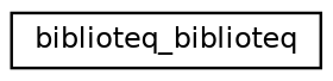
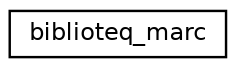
  digraph {
    rankdir=LR
-   n1 [color=black fillcolor=white fontname=Helvetica fontsize=10 height=0.2 label=biblioteq_biblioteq shape=record style=filled width=0.4]
+   n1 [color=black fillcolor=white fontname=Helvetica fontsize=10 height=0.2 label=biblioteq_marc shape=record style=filled width=0.4]
  }
